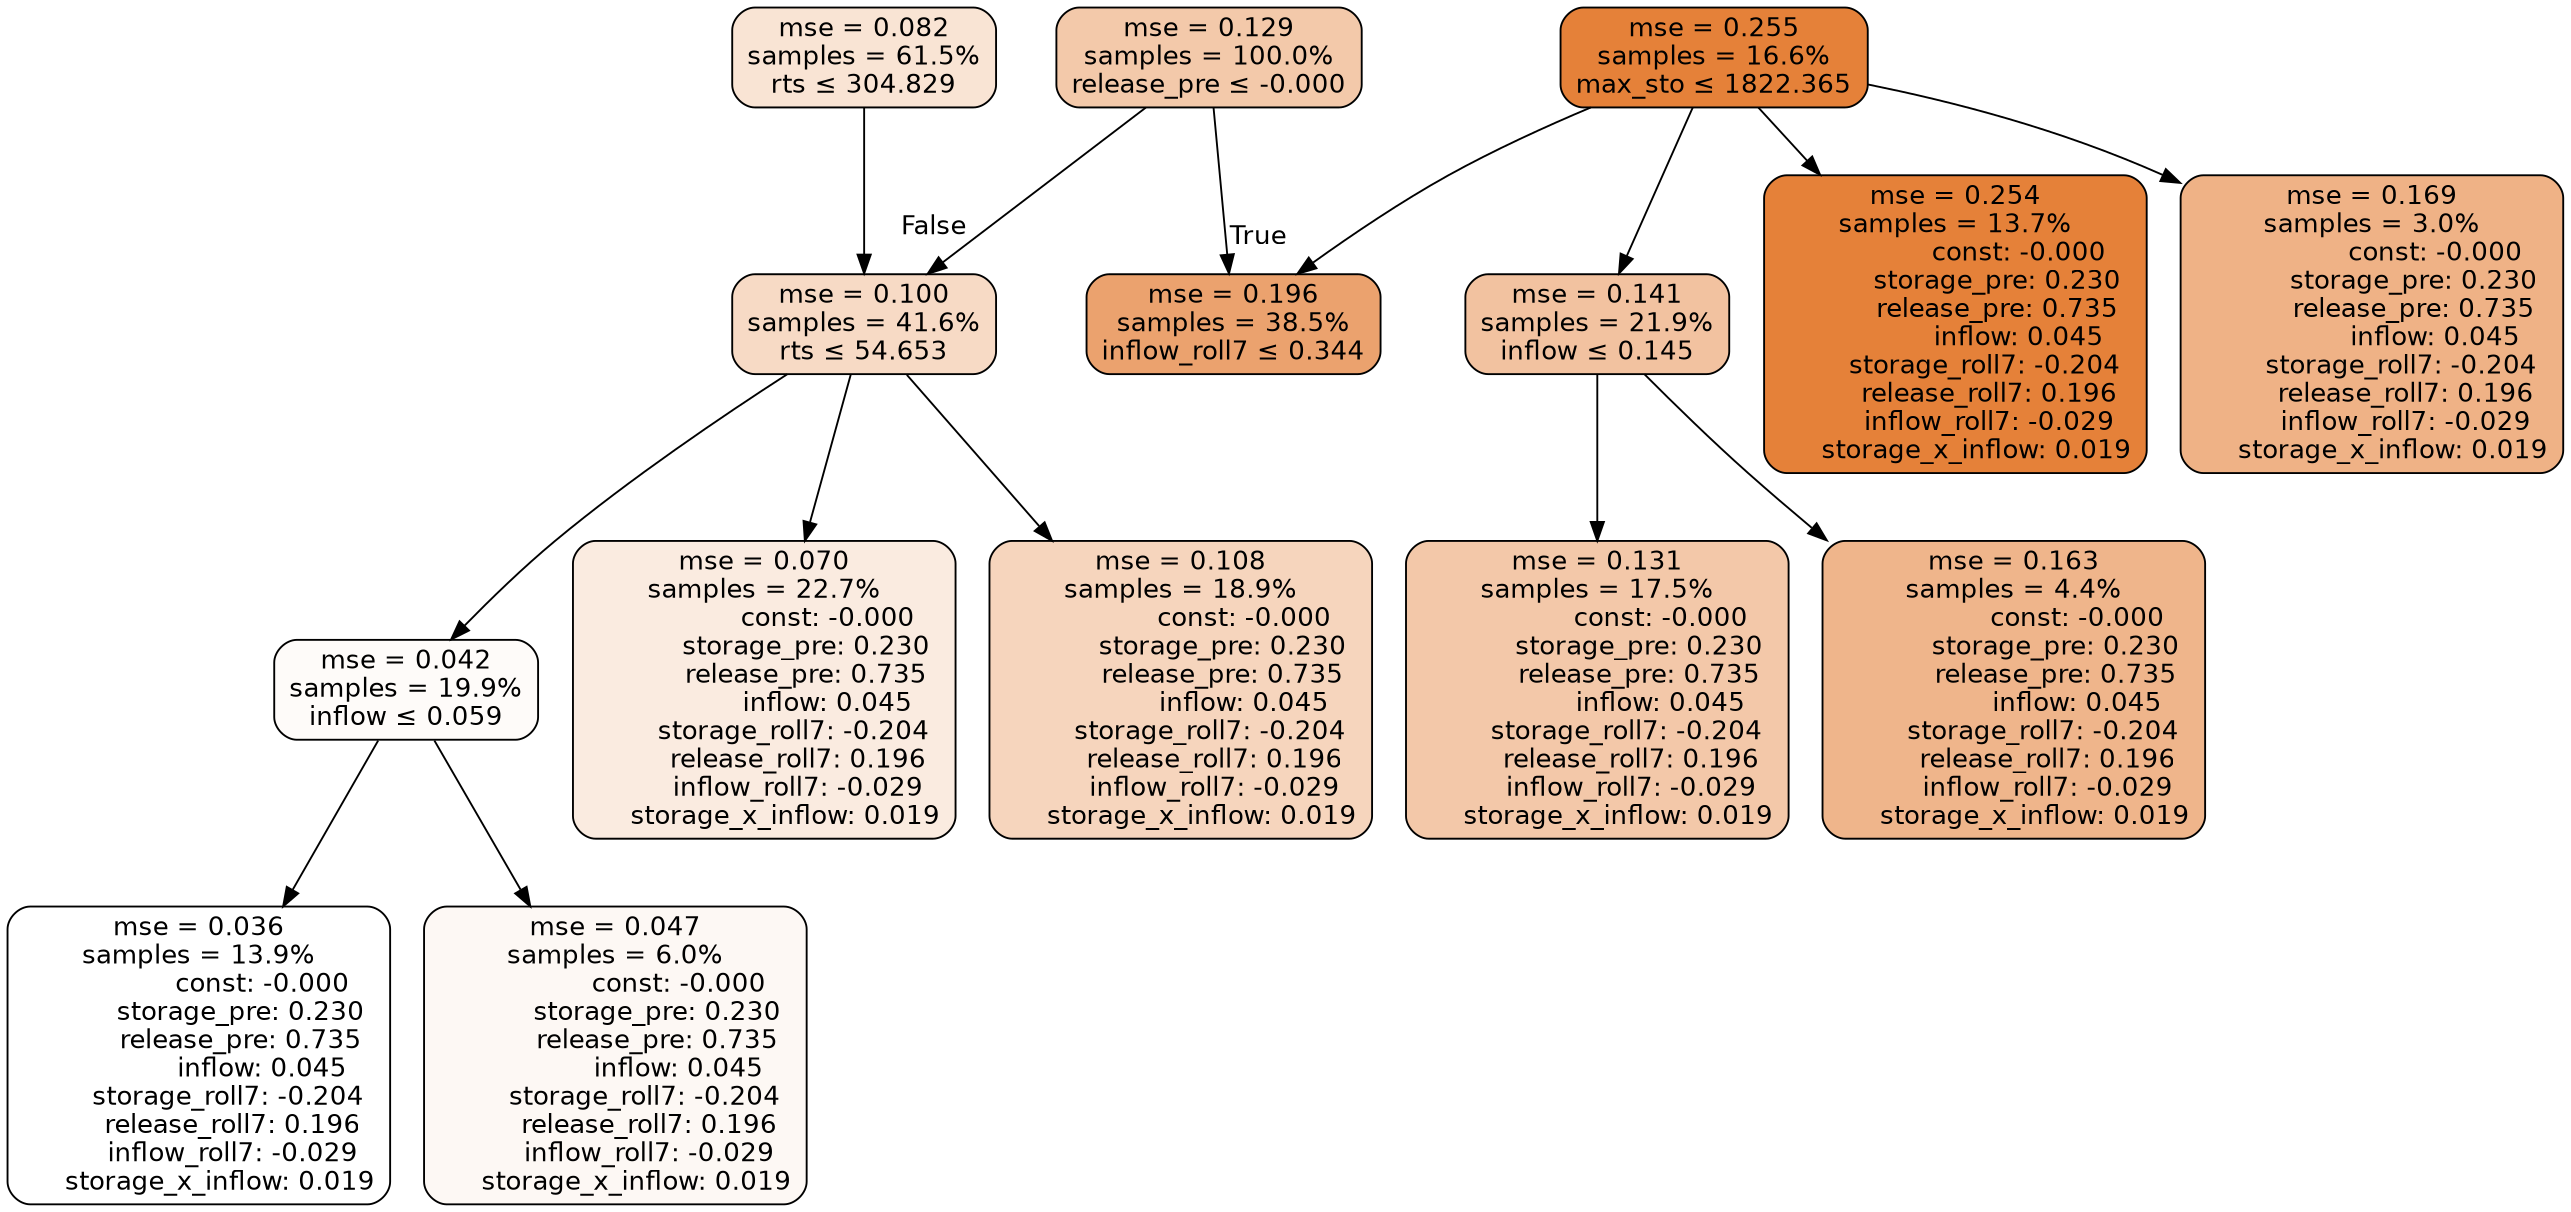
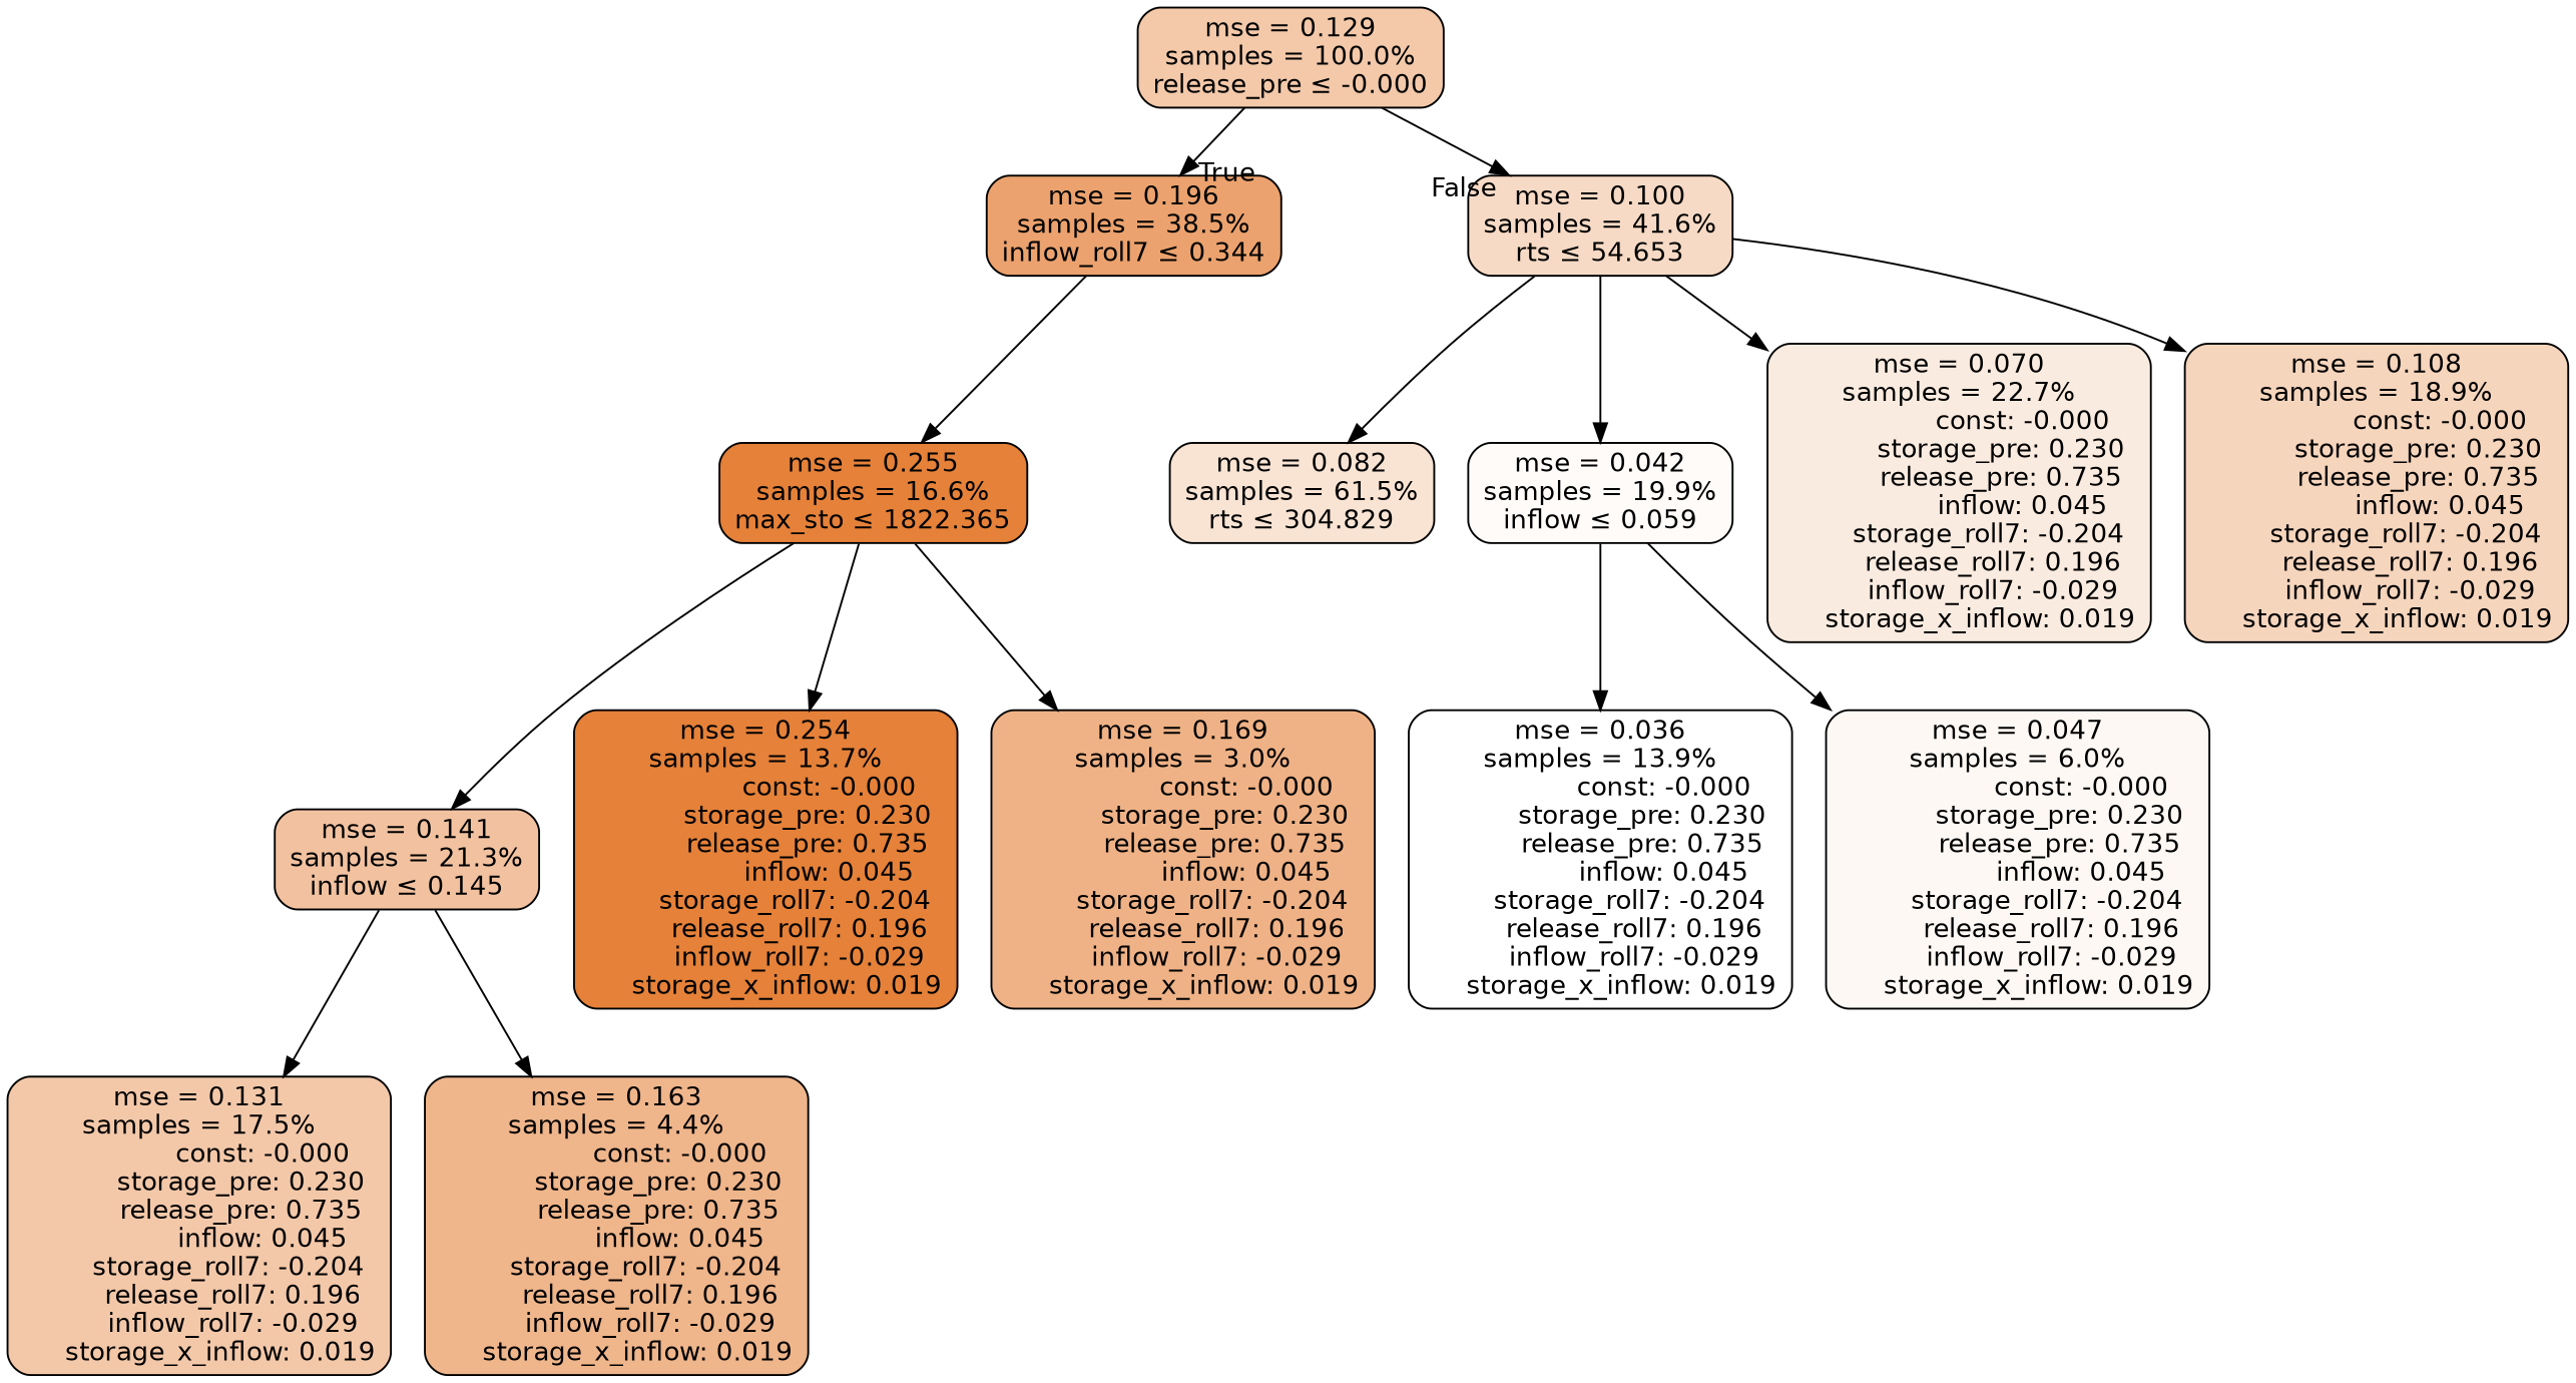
  digraph {
    node [color=black fillcolor="#e58139" fontname=helvetica shape=rectangle style="filled, rounded"]
    edge [fontname=helvetica]
    n1 [fillcolor="#f3c9aa" label="mse = 0.129\nsamples = 100.0%\nrelease_pre &le; -0.000"]
    n2 [fillcolor="#eba26e" label="mse = 0.196\nsamples = 38.5%\ninflow_roll7 &le; 0.344"]
    n3 [fillcolor="#f7dac5" label="mse = 0.100\nsamples = 41.6%\nrts &le; 54.653"]
    n4 [fillcolor="#f9e4d4" label="mse = 0.082\nsamples = 61.5%\nrts &le; 304.829"]
    n5 [label="mse = 0.255\nsamples = 16.6%\nmax_sto &le; 1822.365"]
    n6 [fillcolor="#fefbf9" label="mse = 0.042\nsamples = 19.9%\ninflow &le; 0.059"]
    n7 [fillcolor="#faebe0" label="mse = 0.070\nsamples = 22.7%\n               const: -0.000\n          storage_pre: 0.230\n          release_pre: 0.735\n               inflow: 0.045\n       storage_roll7: -0.204\n        release_roll7: 0.196\n        inflow_roll7: -0.029\n     storage_x_inflow: 0.019"]
    n8 [fillcolor="#f6d5bd" label="mse = 0.108\nsamples = 18.9%\n               const: -0.000\n          storage_pre: 0.230\n          release_pre: 0.735\n               inflow: 0.045\n       storage_roll7: -0.204\n        release_roll7: 0.196\n        inflow_roll7: -0.029\n     storage_x_inflow: 0.019"]
    n9 [fillcolor="#ffffff" label="mse = 0.036\nsamples = 13.9%\n               const: -0.000\n          storage_pre: 0.230\n          release_pre: 0.735\n               inflow: 0.045\n       storage_roll7: -0.204\n        release_roll7: 0.196\n        inflow_roll7: -0.029\n     storage_x_inflow: 0.019"]
    n10 [fillcolor="#fdf8f4" label="mse = 0.047\nsamples = 6.0%\n               const: -0.000\n          storage_pre: 0.230\n          release_pre: 0.735\n               inflow: 0.045\n       storage_roll7: -0.204\n        release_roll7: 0.196\n        inflow_roll7: -0.029\n     storage_x_inflow: 0.019"]
-   n11 [fillcolor="#f2c2a0" label="mse = 0.141\nsamples = 21.9%\ninflow &le; 0.145"]
+   n11 [fillcolor="#f2c2a0" label="mse = 0.141\nsamples = 21.3%\ninflow &le; 0.145"]
    n12 [fillcolor="#f3c8a9" label="mse = 0.131\nsamples = 17.5%\n               const: -0.000\n          storage_pre: 0.230\n          release_pre: 0.735\n               inflow: 0.045\n       storage_roll7: -0.204\n        release_roll7: 0.196\n        inflow_roll7: -0.029\n     storage_x_inflow: 0.019"]
    n13 [fillcolor="#efb58b" label="mse = 0.163\nsamples = 4.4%\n               const: -0.000\n          storage_pre: 0.230\n          release_pre: 0.735\n               inflow: 0.045\n       storage_roll7: -0.204\n        release_roll7: 0.196\n        inflow_roll7: -0.029\n     storage_x_inflow: 0.019"]
    n14 [label="mse = 0.254\nsamples = 13.7%\n               const: -0.000\n          storage_pre: 0.230\n          release_pre: 0.735\n               inflow: 0.045\n       storage_roll7: -0.204\n        release_roll7: 0.196\n        inflow_roll7: -0.029\n     storage_x_inflow: 0.019"]
    n15 [fillcolor="#efb286" label="mse = 0.169\nsamples = 3.0%\n               const: -0.000\n          storage_pre: 0.230\n          release_pre: 0.735\n               inflow: 0.045\n       storage_roll7: -0.204\n        release_roll7: 0.196\n        inflow_roll7: -0.029\n     storage_x_inflow: 0.019"]
    n1 -> n2 [headlabel=True labelangle=-45 labeldistance=2.5]
    n1 -> n3 [headlabel=False labelangle=45 labeldistance=2.5]
-   n5 -> n2
+   n2 -> n5
    n3 -> n6
    n3 -> n7
    n3 -> n8
-   n4 -> n3
+   n3 -> n4
    n5 -> n11
    n5 -> n14
    n5 -> n15
    n6 -> n9
    n6 -> n10
    n11 -> n12
    n11 -> n13
  }
